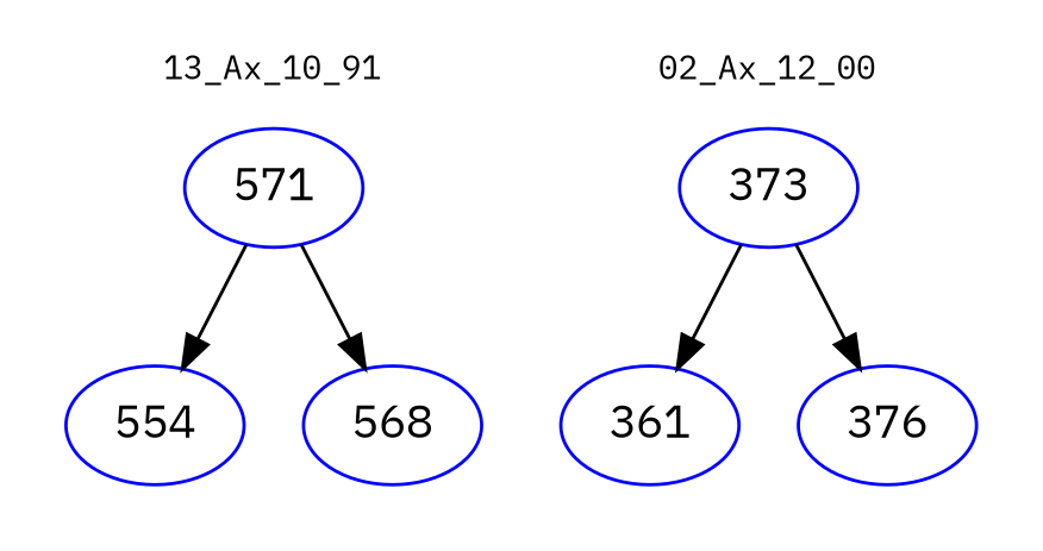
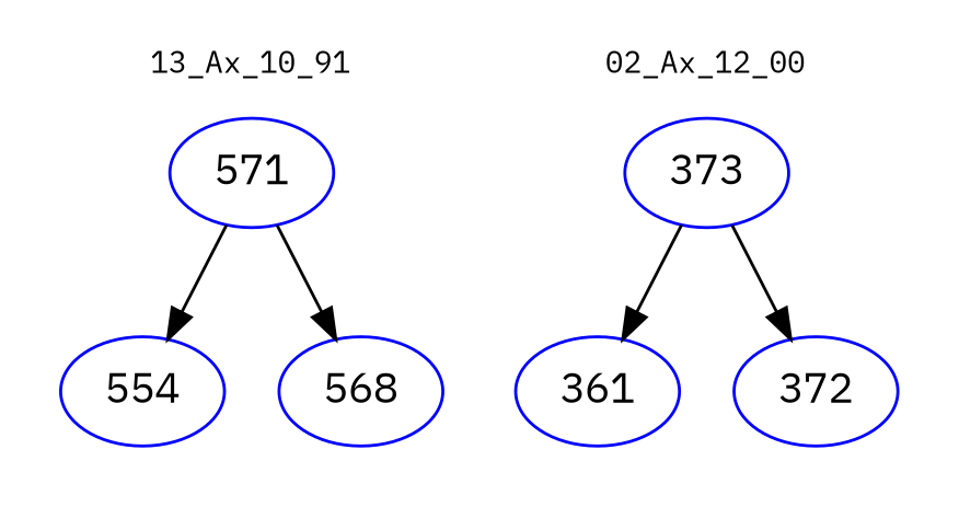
  digraph {
    fontname="IBM Plex Mono"
    node [color=blue fontname="IBM Plex Mono"]
    edge [color=black fontname="IBM Plex Mono"]
    n1 [label=571]
    n2 [label=554]
    n3 [label=568]
    n4 [label=373]
    n5 [label=361]
-   n6 [label=376]
+   n6 [label=372]
    subgraph cluster_1 {
      color=white
      fontsize=10
      label="13_Ax_10_91"
      n1
      n2
      n3
    }
    subgraph cluster_2 {
      color=white
      fontsize=10
      label="02_Ax_12_00"
      n4
      n5
      n6
    }
    n1 -> n2
    n1 -> n3
    n4 -> n5
    n4 -> n6
  }
